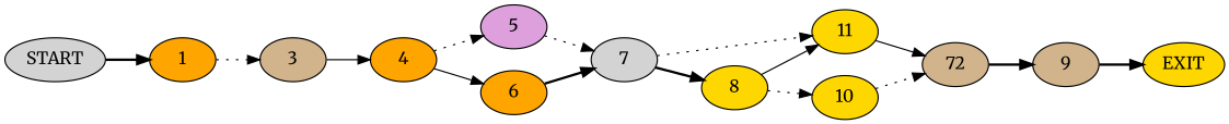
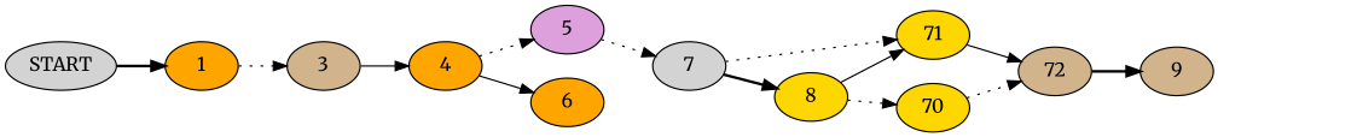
  digraph {
    fontname=Merriweather
    rankdir=LR
    node [fillcolor=gold fontname=Merriweather style=filled]
    edge [fontname=Merriweather style=dotted]
    n1 [fillcolor=lightgrey label=START]
    1 [fillcolor=orange]
    3 [fillcolor=tan]
-   n4 [label=EXIT]
    4 [fillcolor=orange]
    5 [fillcolor=plum]
    6 [fillcolor=orange]
    7 [fillcolor=lightgrey]
    8
-   11
-   10
+   11 [label=71]
+   10 [label=70]
    9 [fillcolor=tan]
    n13 [fillcolor=tan label=72]
    n1 -> 1 [style=bold]
    1 -> 3
    3 -> 4 [style=solid]
    4 -> 5
    4 -> 6 [style=solid]
    5 -> 7
-   6 -> 7 [style=bold]
    7 -> 8 [style=bold]
    7 -> 11
    8 -> 11 [style=solid]
    8 -> 10
    11 -> n13 [style=solid]
    10 -> n13
-   9 -> n4 [style=bold]
    n13 -> 9 [style=bold]
  }
